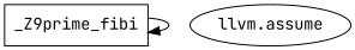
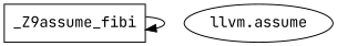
  digraph {
    fontname="JetBrains Mono"
    node [fontname="JetBrains Mono"]
-   _Z9prime_fibi [shape=box]
+   _Z9prime_fibi [shape=box label=_Z9assume_fibi]
    "llvm.assume" [shape=ellipse]
    _Z9prime_fibi -> _Z9prime_fibi [fontname="JetBrains Mono"]
  }
